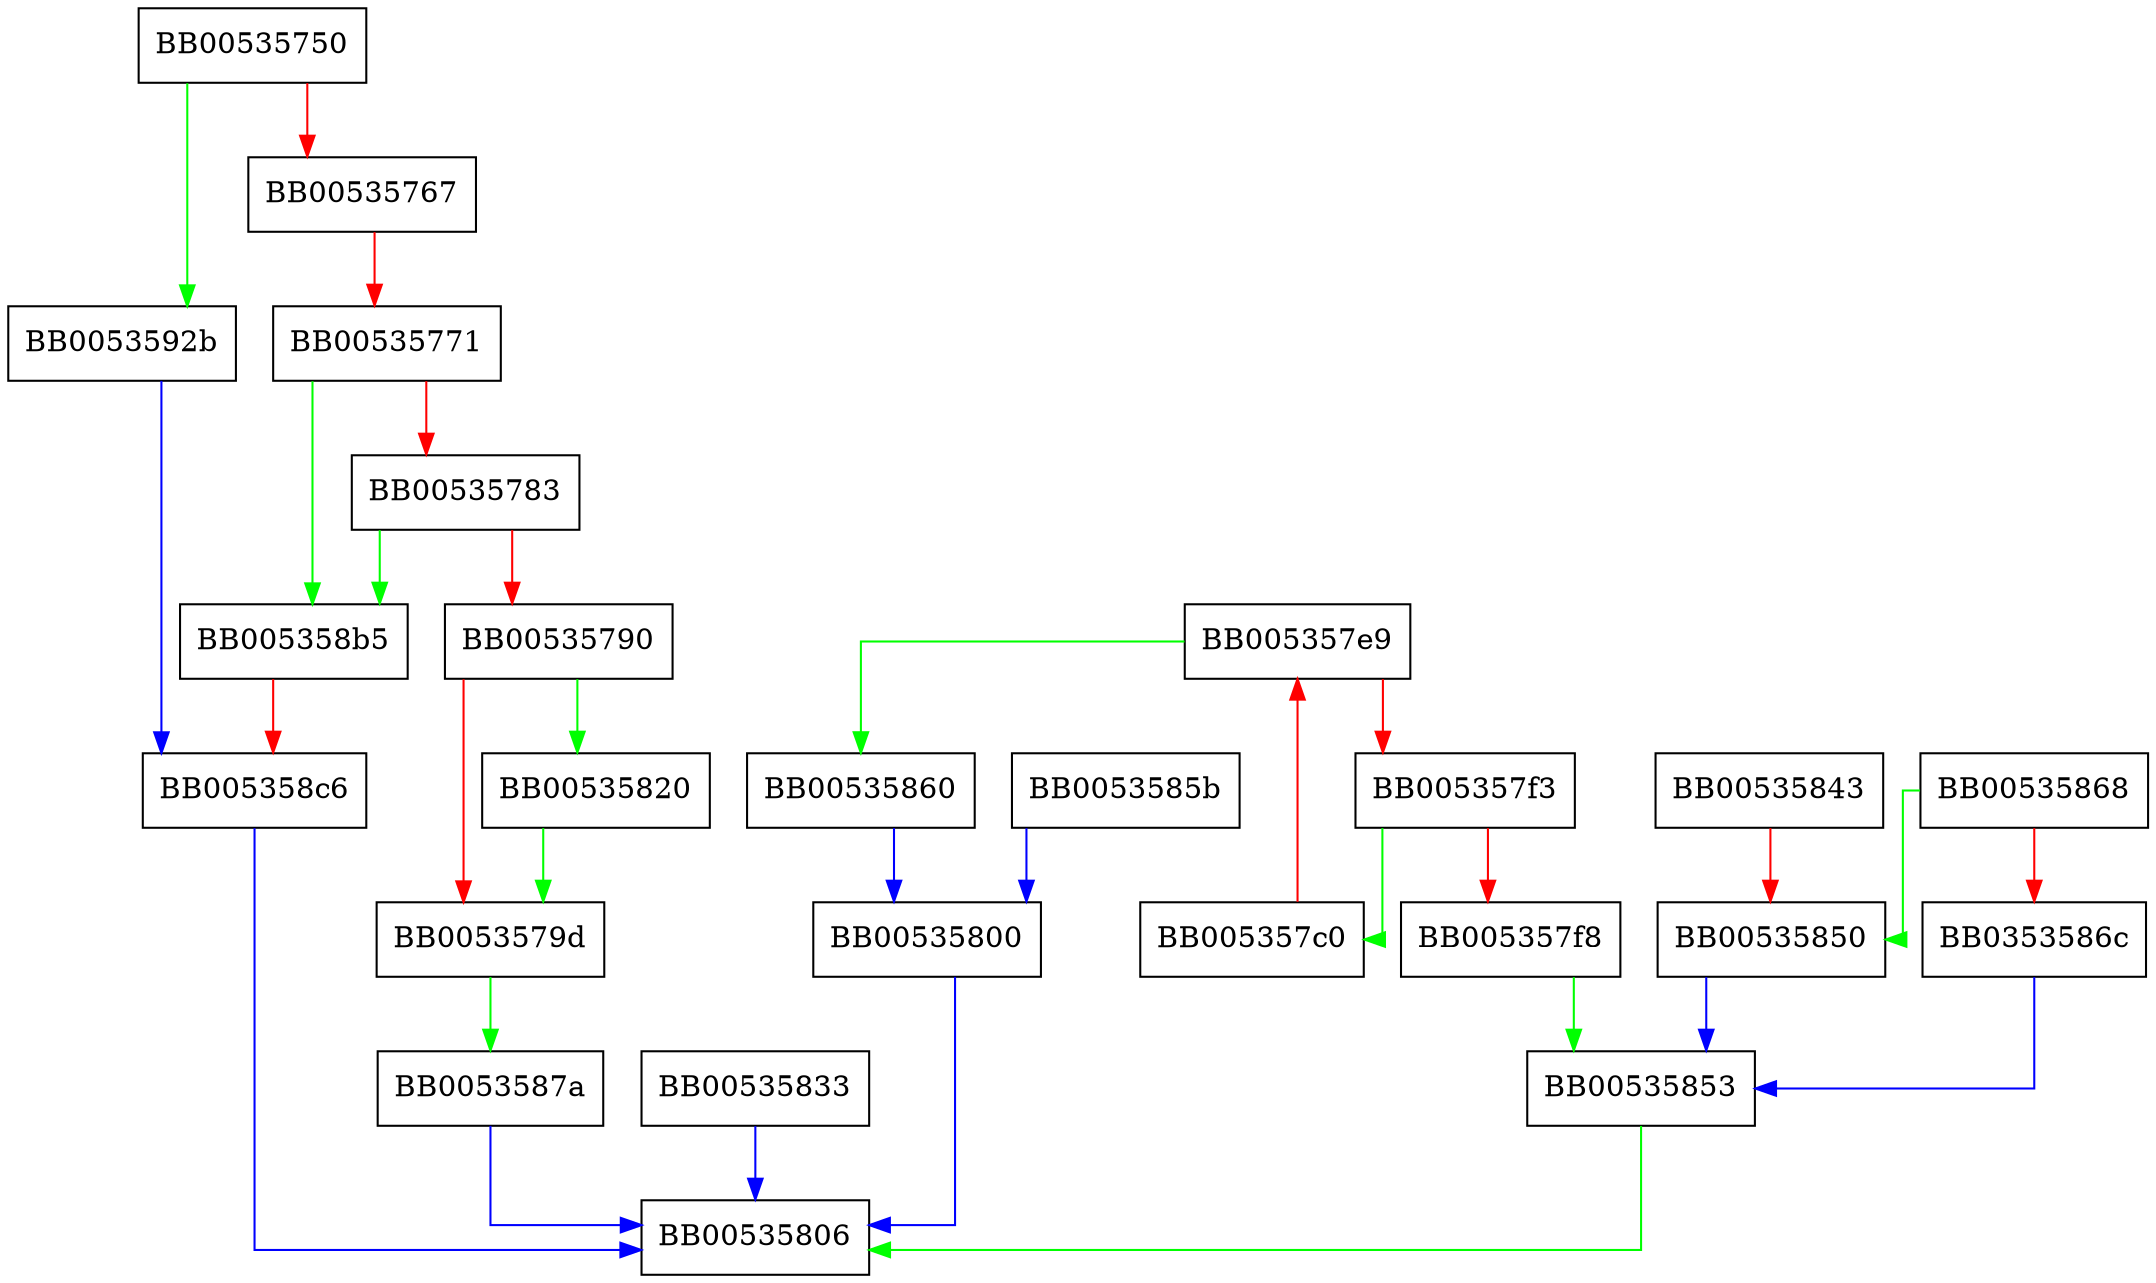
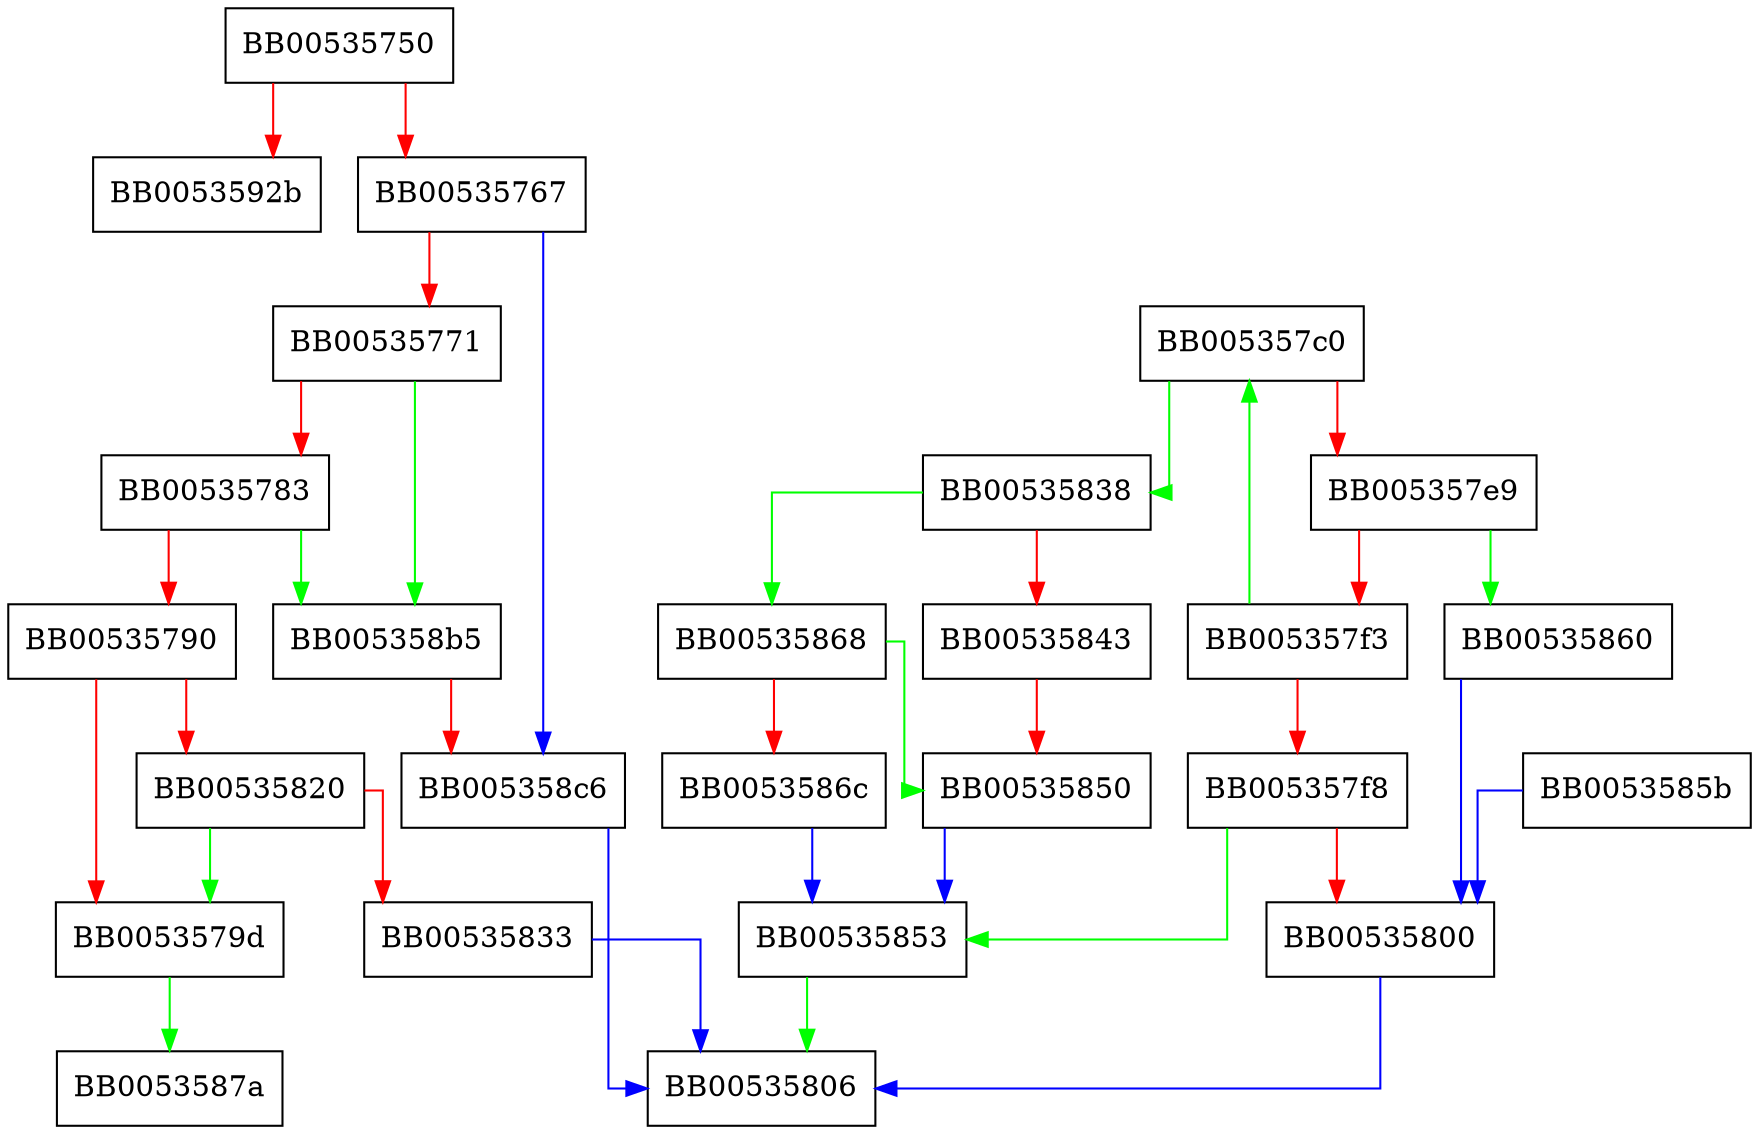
  digraph {
    splines=ortho
    node [shape=box]
    edge [color=red]
    BB00535750
    BB0053592b
    BB00535767
    BB005358c6
    BB00535771
    BB00535806
    BB005358b5
    BB00535783
    BB00535790
    BB00535820
    BB0053579d
    BB00535833
    BB0053587a
    BB005357f3
    BB005357c0
    BB005357f8
+   BB00535838
    BB005357e9
    BB00535800
    BB00535853
    BB00535868
    BB00535843
    BB00535860
    BB00535850
-   BB0053586c [label=BB0353586c]
+   BB0053586c
    BB0053585b
-   BB00535750 -> BB0053592b [color=green]
+   BB00535750 -> BB0053592b
    BB00535750 -> BB00535767
-   BB0053592b -> BB005358c6 [color=blue]
+   BB00535767 -> BB005358c6 [color=blue]
    BB00535767 -> BB00535771
    BB005358c6 -> BB00535806 [color=blue]
    BB00535771 -> BB005358b5 [color=green]
    BB00535771 -> BB00535783
    BB005358b5 -> BB005358c6
    BB00535783 -> BB005358b5 [color=green]
    BB00535783 -> BB00535790
-   BB00535790 -> BB00535820 [color=green]
+   BB00535790 -> BB00535820
    BB00535790 -> BB0053579d
    BB00535820 -> BB0053579d [color=green]
+   BB00535820 -> BB00535833
    BB0053579d -> BB0053587a [color=green]
    BB00535833 -> BB00535806 [color=blue]
-   BB0053587a -> BB00535806 [color=blue]
    BB005357f3 -> BB005357c0 [color=green]
    BB005357f3 -> BB005357f8
+   BB005357c0 -> BB00535838 [color=green]
    BB005357c0 -> BB005357e9
+   BB005357f8 -> BB00535800
    BB005357f8 -> BB00535853 [color=green]
+   BB00535838 -> BB00535868 [color=green]
+   BB00535838 -> BB00535843
    BB005357e9 -> BB005357f3
    BB005357e9 -> BB00535860 [color=green]
    BB00535800 -> BB00535806 [color=blue]
    BB00535853 -> BB00535806 [color=green]
    BB00535868 -> BB00535850 [color=green]
    BB00535868 -> BB0053586c
    BB00535843 -> BB00535850
    BB00535860 -> BB00535800 [color=blue]
    BB00535850 -> BB00535853 [color=blue]
    BB0053586c -> BB00535853 [color=blue]
    BB0053585b -> BB00535800 [color=blue]
  }
